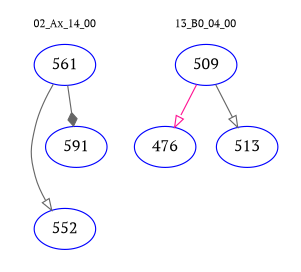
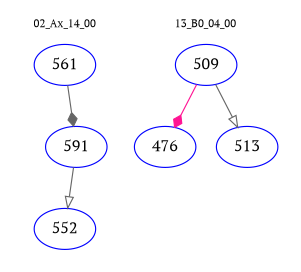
  digraph {
    fontname="PT Serif"
    node [color=blue fontname="PT Serif"]
    edge [arrowhead=onormal color=gray40 fontname="PT Serif"]
    n1 [label=561]
    n2 [label=552]
    n3 [label=591]
    n4 [label=509]
    n5 [label=476]
    n6 [label=513]
    subgraph cluster_1 {
      color=white
      fontsize=10
      label="02_Ax_14_00"
      n1
      n2
      n3
    }
    subgraph cluster_2 {
      color=white
      fontsize=10
      label="13_B0_04_00"
      n4
      n5
      n6
    }
-   n1 -> n2
+   n3 -> n2
    n1 -> n3 [arrowhead=diamond]
-   n4 -> n5 [color=deeppink]
+   n4 -> n5 [arrowhead=diamond color=deeppink]
    n4 -> n6
  }
